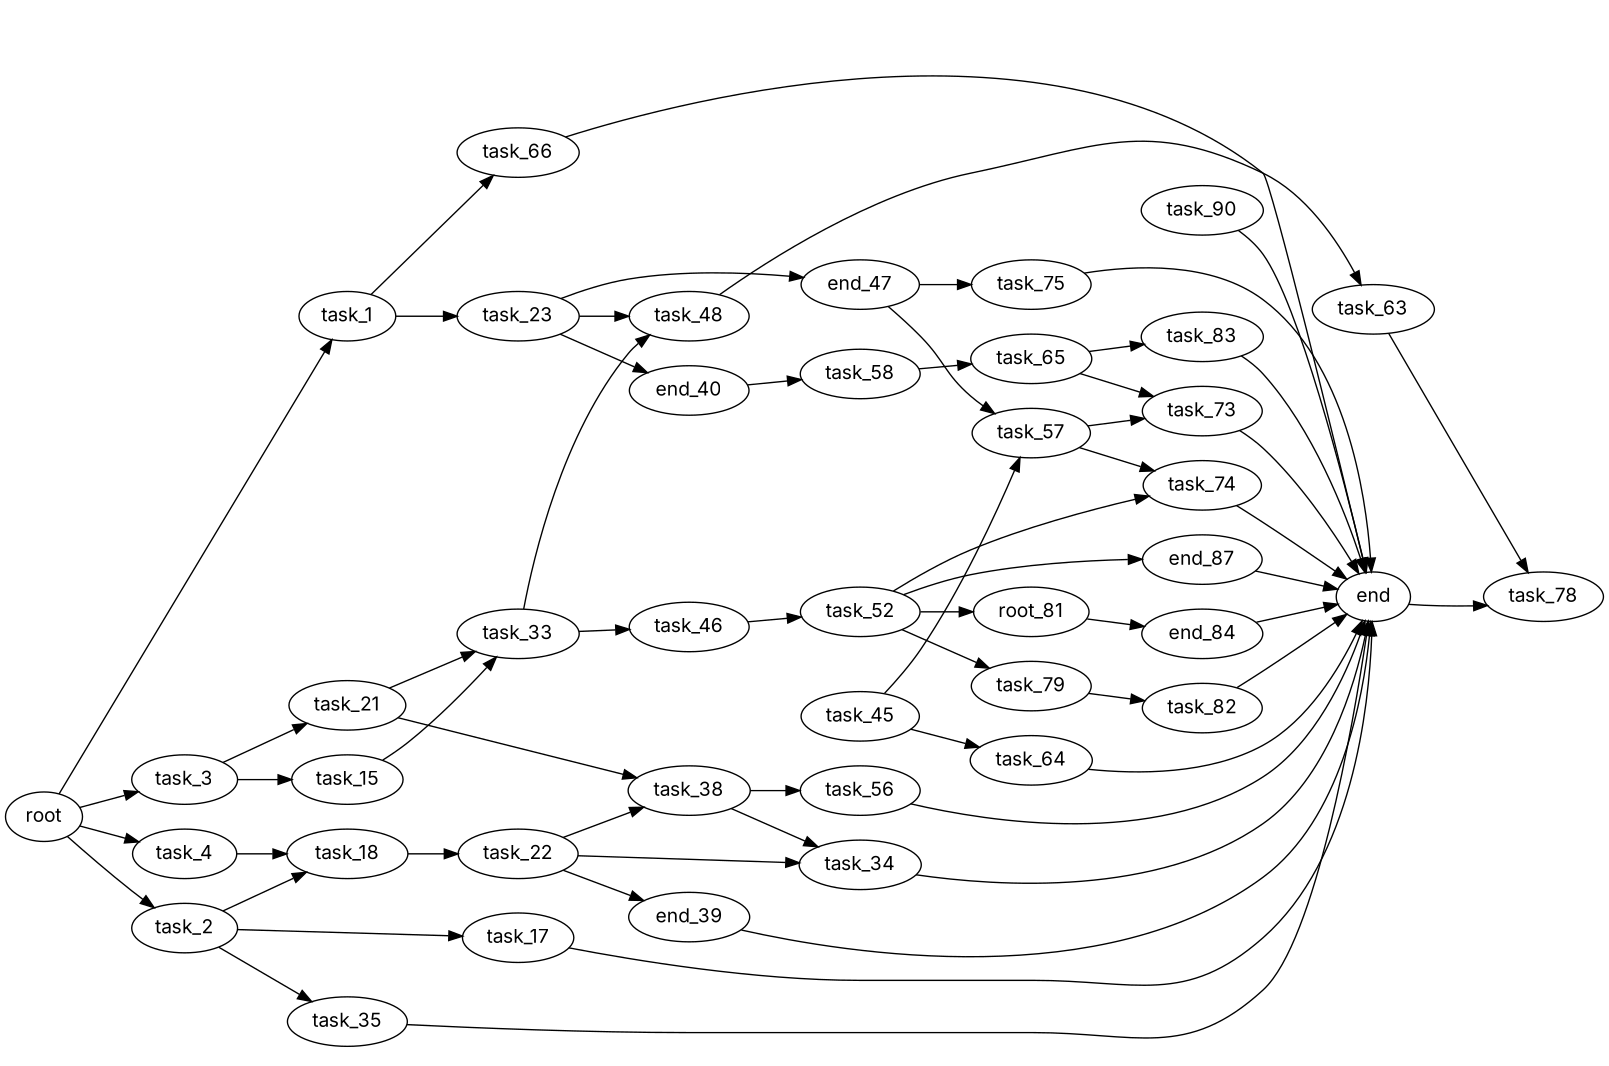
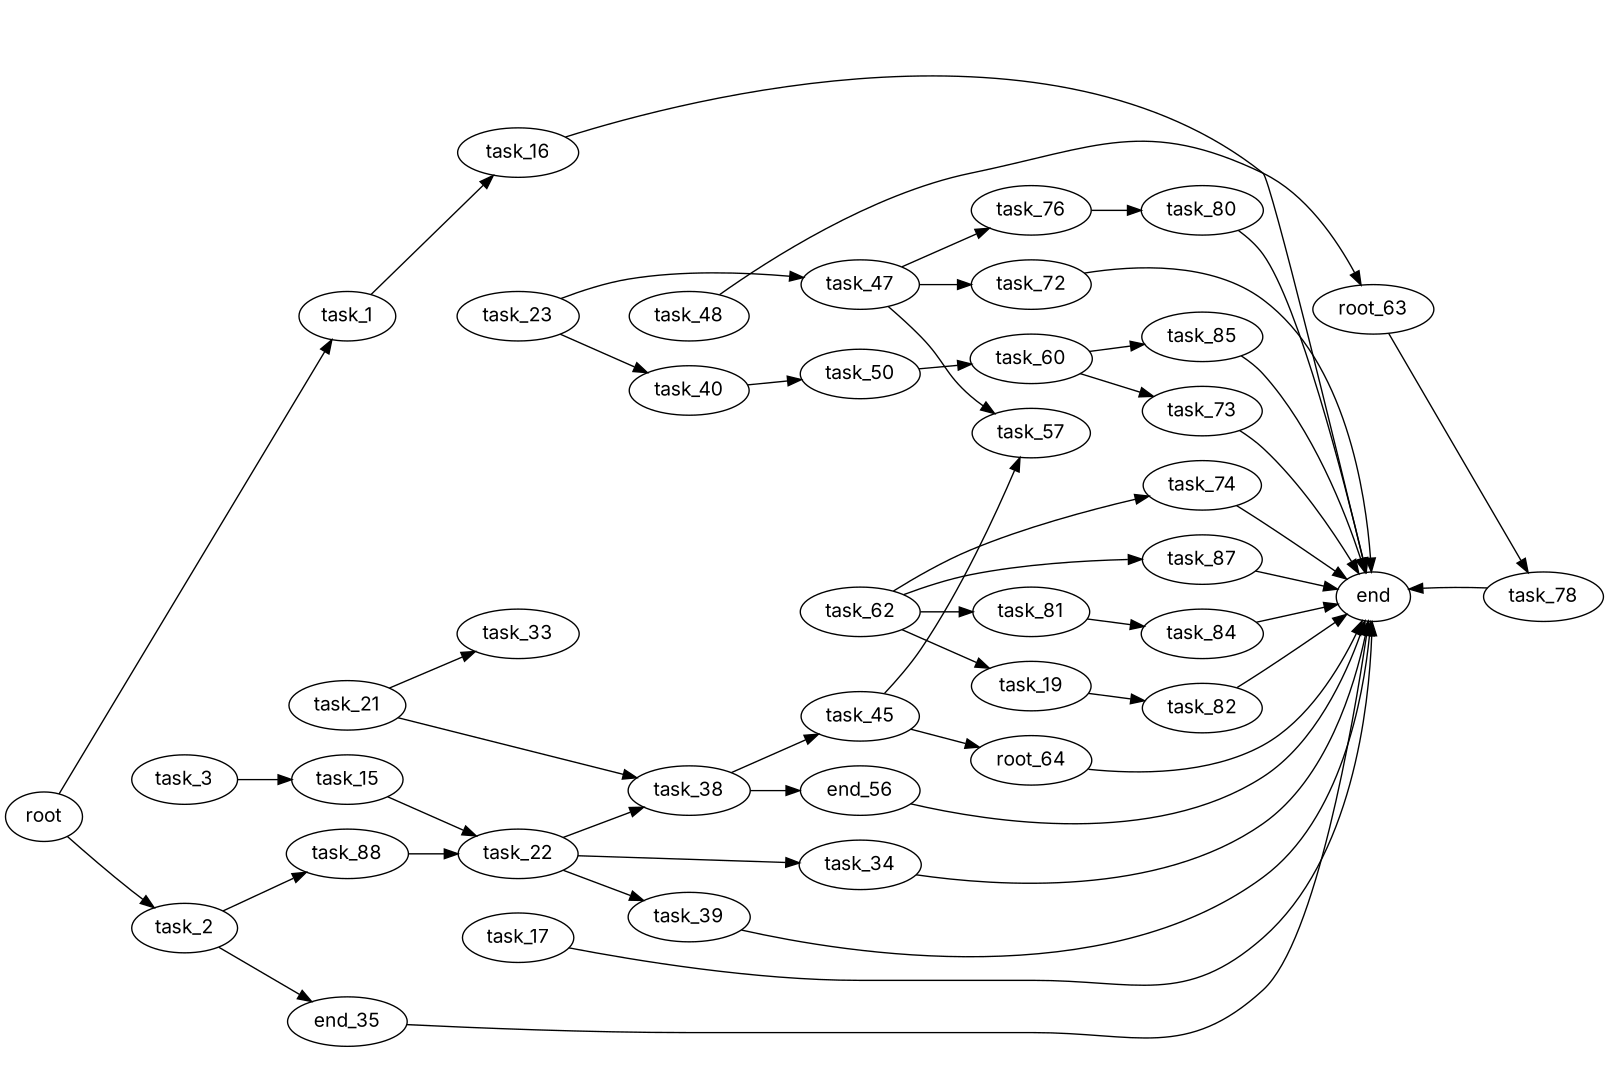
  digraph {
    fontname=Inter
    rankdir=LR
    node [fontname=Inter]
    edge [fontname=Inter]
    root
    task_1
    task_2
    task_3
-   task_4
-   task_16 [label=task_66]
+   task_16
    task_23
    task_17
-   task_18
-   task_35
+   task_18 [label=task_88]
+   task_35 [label=end_35]
    task_15
    task_21
    end
-   task_40 [label=end_40]
-   task_47 [label=end_47]
+   task_40
+   task_47
    task_48
    task_22
    task_33
    task_38
    task_34
-   task_39 [label=end_39]
-   task_46
+   task_39
    task_45
-   task_56
-   task_58
+   task_56 [label=end_56]
+   task_58 [label=task_50]
    task_57
-   task_75
-   task_63
-   task_62 [label=task_52]
-   task_64
-   task_65
+   task_75 [label=task_72]
+   task_76
+   task_63 [label=root_63]
+   task_62
+   task_64 [label=root_64]
+   task_65 [label=task_60]
    task_73
    task_74
-   task_79
-   task_81 [label=root_81]
-   task_87 [label=end_87]
-   task_80 [label=task_90]
+   task_79 [label=task_19]
+   task_81
+   task_87
+   task_80
    task_78
-   task_85 [label=task_83]
+   task_85
    n41 [label=task_82]
-   task_84 [label=end_84]
+   task_84
    root -> task_1
    root -> task_2
-   root -> task_3
-   root -> task_4
    task_1 -> task_16
-   task_1 -> task_23
-   task_2 -> task_17
    task_2 -> task_18
    task_2 -> task_35
    task_3 -> task_15
-   task_3 -> task_21
-   task_4 -> task_18
    task_16 -> end
    task_23 -> task_40
    task_23 -> task_47
-   task_23 -> task_48
    task_17 -> end
    task_18 -> task_22
    task_35 -> end
-   task_15 -> task_33
+   task_15 -> task_22
    task_21 -> task_33
    task_21 -> task_38
    task_40 -> task_58
    task_47 -> task_57
    task_47 -> task_75
+   task_47 -> task_76
    task_48 -> task_63
    task_22 -> task_38
    task_22 -> task_34
    task_22 -> task_39
-   task_33 -> task_48
-   task_33 -> task_46
-   task_38 -> task_34
+   task_38 -> task_45
    task_38 -> task_56
    task_34 -> end
    task_39 -> end
-   task_46 -> task_62
    task_45 -> task_57
    task_45 -> task_64
    task_56 -> end
    task_58 -> task_65
-   task_57 -> task_73
-   task_57 -> task_74
    task_75 -> end
+   task_76 -> task_80
    task_63 -> task_78
    task_62 -> task_74
    task_62 -> task_79
    task_62 -> task_81
    task_62 -> task_87
    task_64 -> end
    task_65 -> task_73
    task_65 -> task_85
    task_73 -> end
    task_74 -> end
    task_79 -> n41
    task_81 -> task_84
    task_87 -> end
    task_80 -> end
-   end -> task_78
+   task_78 -> end
    task_85 -> end
    n41 -> end
    task_84 -> end
  }
